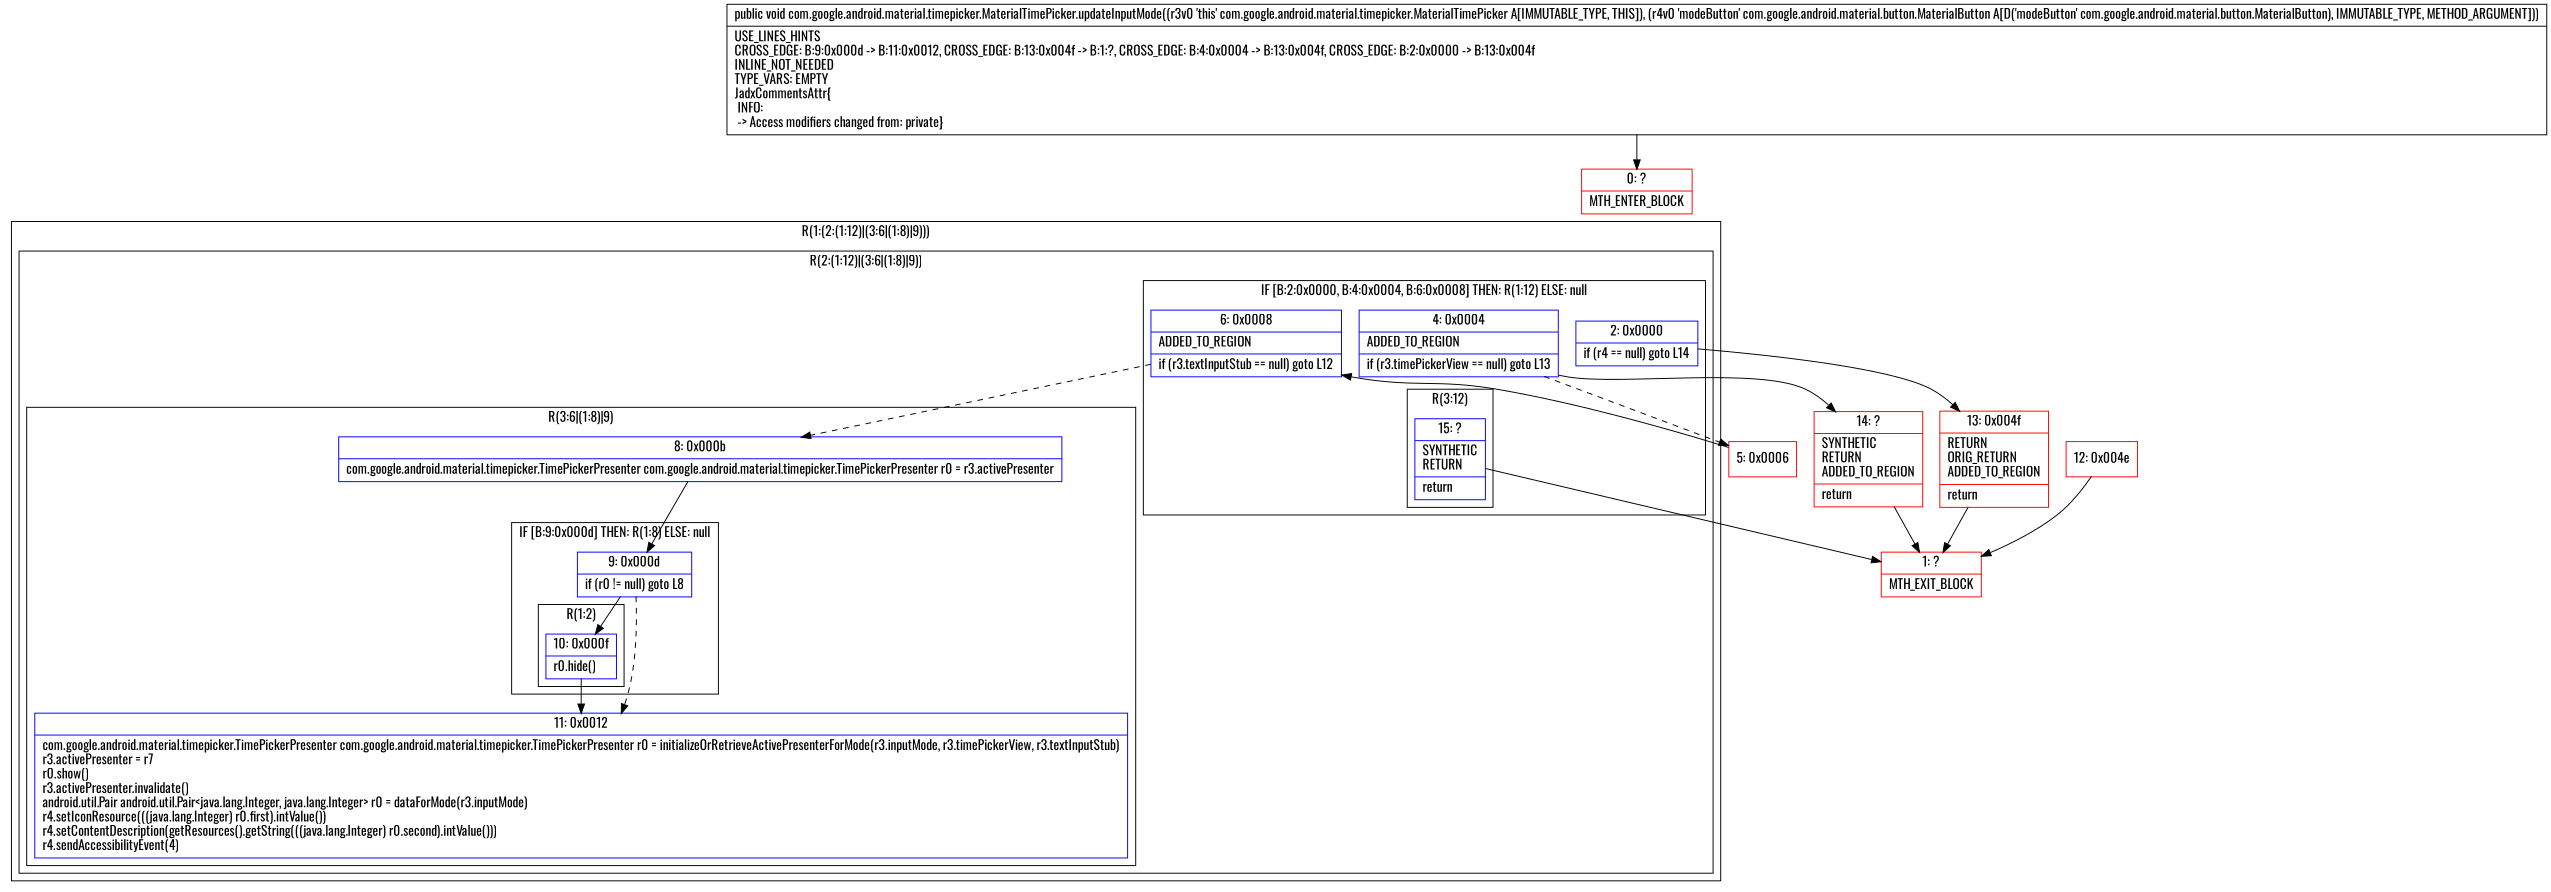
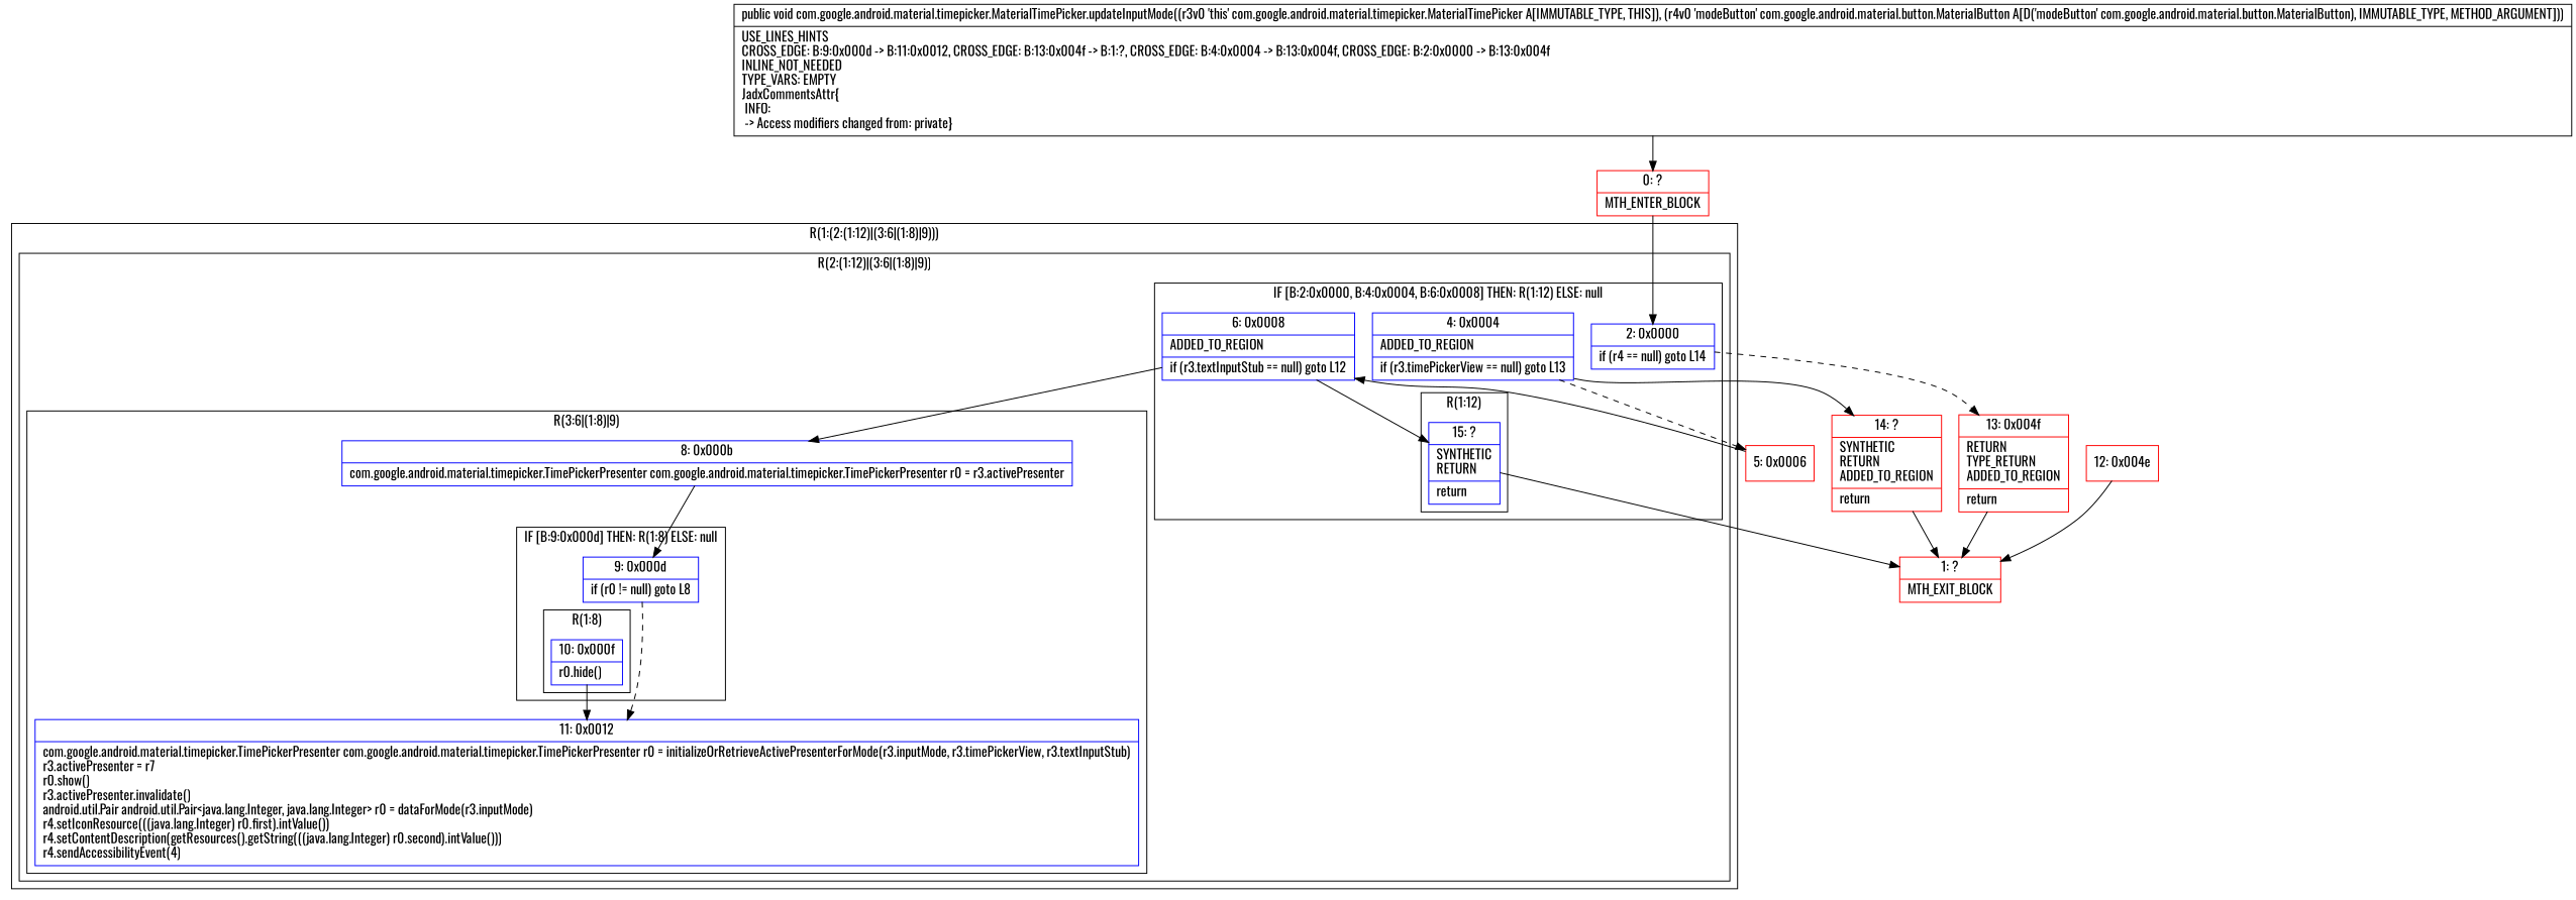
  digraph {
    fontname=Oswald
    node [color=blue fontname=Oswald shape=record]
    edge [fontname=Oswald]
    n1 [label="{15\:\ ?|SYNTHETIC\lRETURN\l|return\l}"]
    n2 [label="{2\:\ 0x0000|if (r4 == null) goto L14\l}"]
    n3 [label="{4\:\ 0x0004|ADDED_TO_REGION\l|if (r3.timePickerView == null) goto L13\l}"]
    n4 [label="{6\:\ 0x0008|ADDED_TO_REGION\l|if (r3.textInputStub == null) goto L12\l}"]
    n5 [label="{10\:\ 0x000f|r0.hide()\l}"]
    n6 [label="{9\:\ 0x000d|if (r0 != null) goto L8\l}"]
    n7 [label="{8\:\ 0x000b|com.google.android.material.timepicker.TimePickerPresenter com.google.android.material.timepicker.TimePickerPresenter r0 = r3.activePresenter\l}"]
    n8 [label="{11\:\ 0x0012|com.google.android.material.timepicker.TimePickerPresenter com.google.android.material.timepicker.TimePickerPresenter r0 = initializeOrRetrieveActivePresenterForMode(r3.inputMode, r3.timePickerView, r3.textInputStub)\lr3.activePresenter = r7\lr0.show()\lr3.activePresenter.invalidate()\landroid.util.Pair android.util.Pair\<java.lang.Integer, java.lang.Integer\> r0 = dataForMode(r3.inputMode)\lr4.setIconResource(((java.lang.Integer) r0.first).intValue())\lr4.setContentDescription(getResources().getString(((java.lang.Integer) r0.second).intValue()))\lr4.sendAccessibilityEvent(4)\l}"]
    n9 [color=red label="{1\:\ ?|MTH_EXIT_BLOCK\l}"]
-   n10 [color=red label="{13\:\ 0x004f|RETURN\lORIG_RETURN\lADDED_TO_REGION\l|return\l}"]
+   n10 [color=red label="{13\:\ 0x004f|RETURN\lTYPE_RETURN\lADDED_TO_REGION\l|return\l}"]
    n11 [color=red label="{5\:\ 0x0006}"]
    n12 [color=red label="{14\:\ ?|SYNTHETIC\lRETURN\lADDED_TO_REGION\l|return\l}"]
    n13 [color=red label="{12\:\ 0x004e}"]
    n14 [color=red label="{0\:\ ?|MTH_ENTER_BLOCK\l}"]
    n15 [label="{public void com.google.android.material.timepicker.MaterialTimePicker.updateInputMode((r3v0 'this' com.google.android.material.timepicker.MaterialTimePicker A[IMMUTABLE_TYPE, THIS]), (r4v0 'modeButton' com.google.android.material.button.MaterialButton A[D('modeButton' com.google.android.material.button.MaterialButton), IMMUTABLE_TYPE, METHOD_ARGUMENT]))  | USE_LINES_HINTS\lCROSS_EDGE: B:9:0x000d \-\> B:11:0x0012, CROSS_EDGE: B:13:0x004f \-\> B:1:?, CROSS_EDGE: B:4:0x0004 \-\> B:13:0x004f, CROSS_EDGE: B:2:0x0000 \-\> B:13:0x004f\lINLINE_NOT_NEEDED\lTYPE_VARS: EMPTY\lJadxCommentsAttr\{\l INFO: \l \-\> Access modifiers changed from: private\}\l}" color=""]
    subgraph cluster_1 {
      label="R(1:(2:(1:12)|(3:6|(1:8)|9)))"
      subgraph cluster_2 {
        label="R(2:(1:12)|(3:6|(1:8)|9))"
        subgraph cluster_3 {
          label="IF [B:2:0x0000, B:4:0x0004, B:6:0x0008] THEN: R(1:12) ELSE: null"
          n2
          n3
          n4
          subgraph cluster_4 {
-           label="R(3:12)"
+           label="R(1:12)"
            n1
          }
        }
        subgraph cluster_5 {
          label="R(3:6|(1:8)|9)"
          n7
          n8
          subgraph cluster_6 {
            label="IF [B:9:0x000d] THEN: R(1:8) ELSE: null"
            n6
            subgraph cluster_7 {
-             label="R(1:2)"
+             label="R(1:8)"
              n5
            }
          }
        }
      }
    }
    n1 -> n9
-   n2 -> n10
+   n2 -> n10 [style=dashed]
    n3 -> n11 [style=dashed]
    n3 -> n12
-   n4 -> n7 [style=dashed]
+   n4 -> n1
+   n4 -> n7 [style=solid]
    n5 -> n8
-   n6 -> n5
    n6 -> n8 [style=dashed]
    n7 -> n6
    n10 -> n9
    n11 -> n4
    n12 -> n9
    n13 -> n9
+   n14 -> n2
    n15 -> n14
  }
